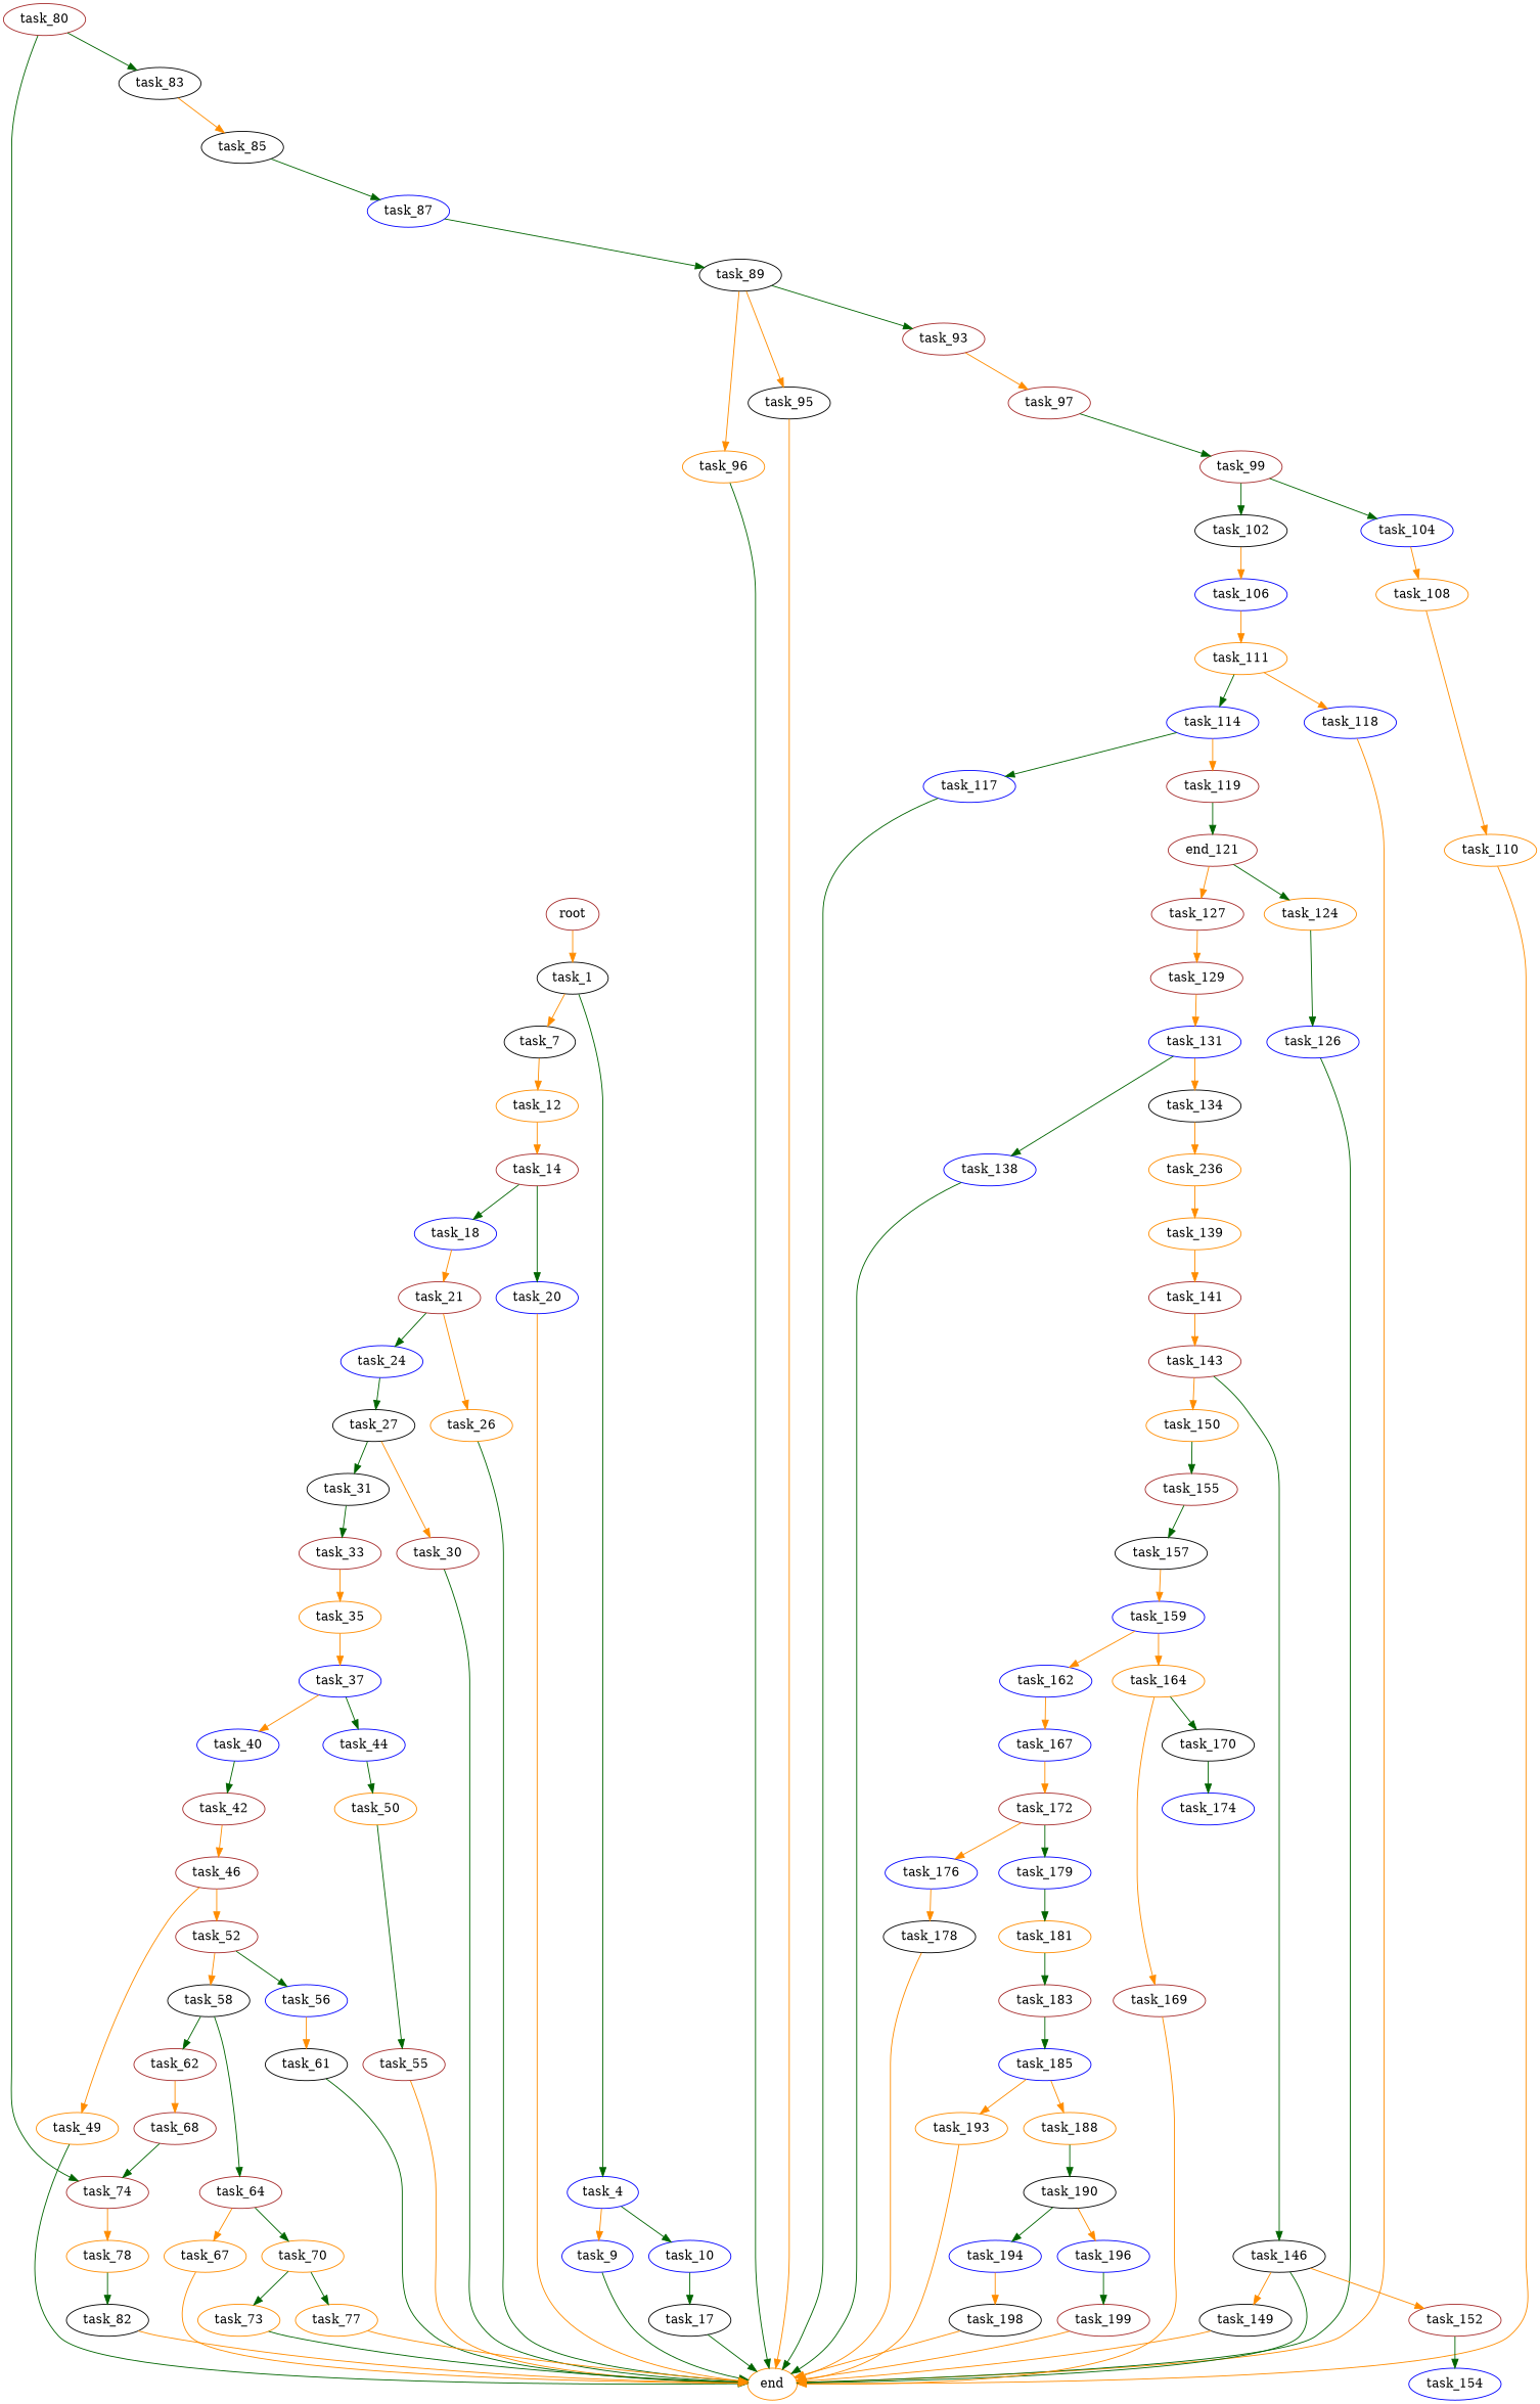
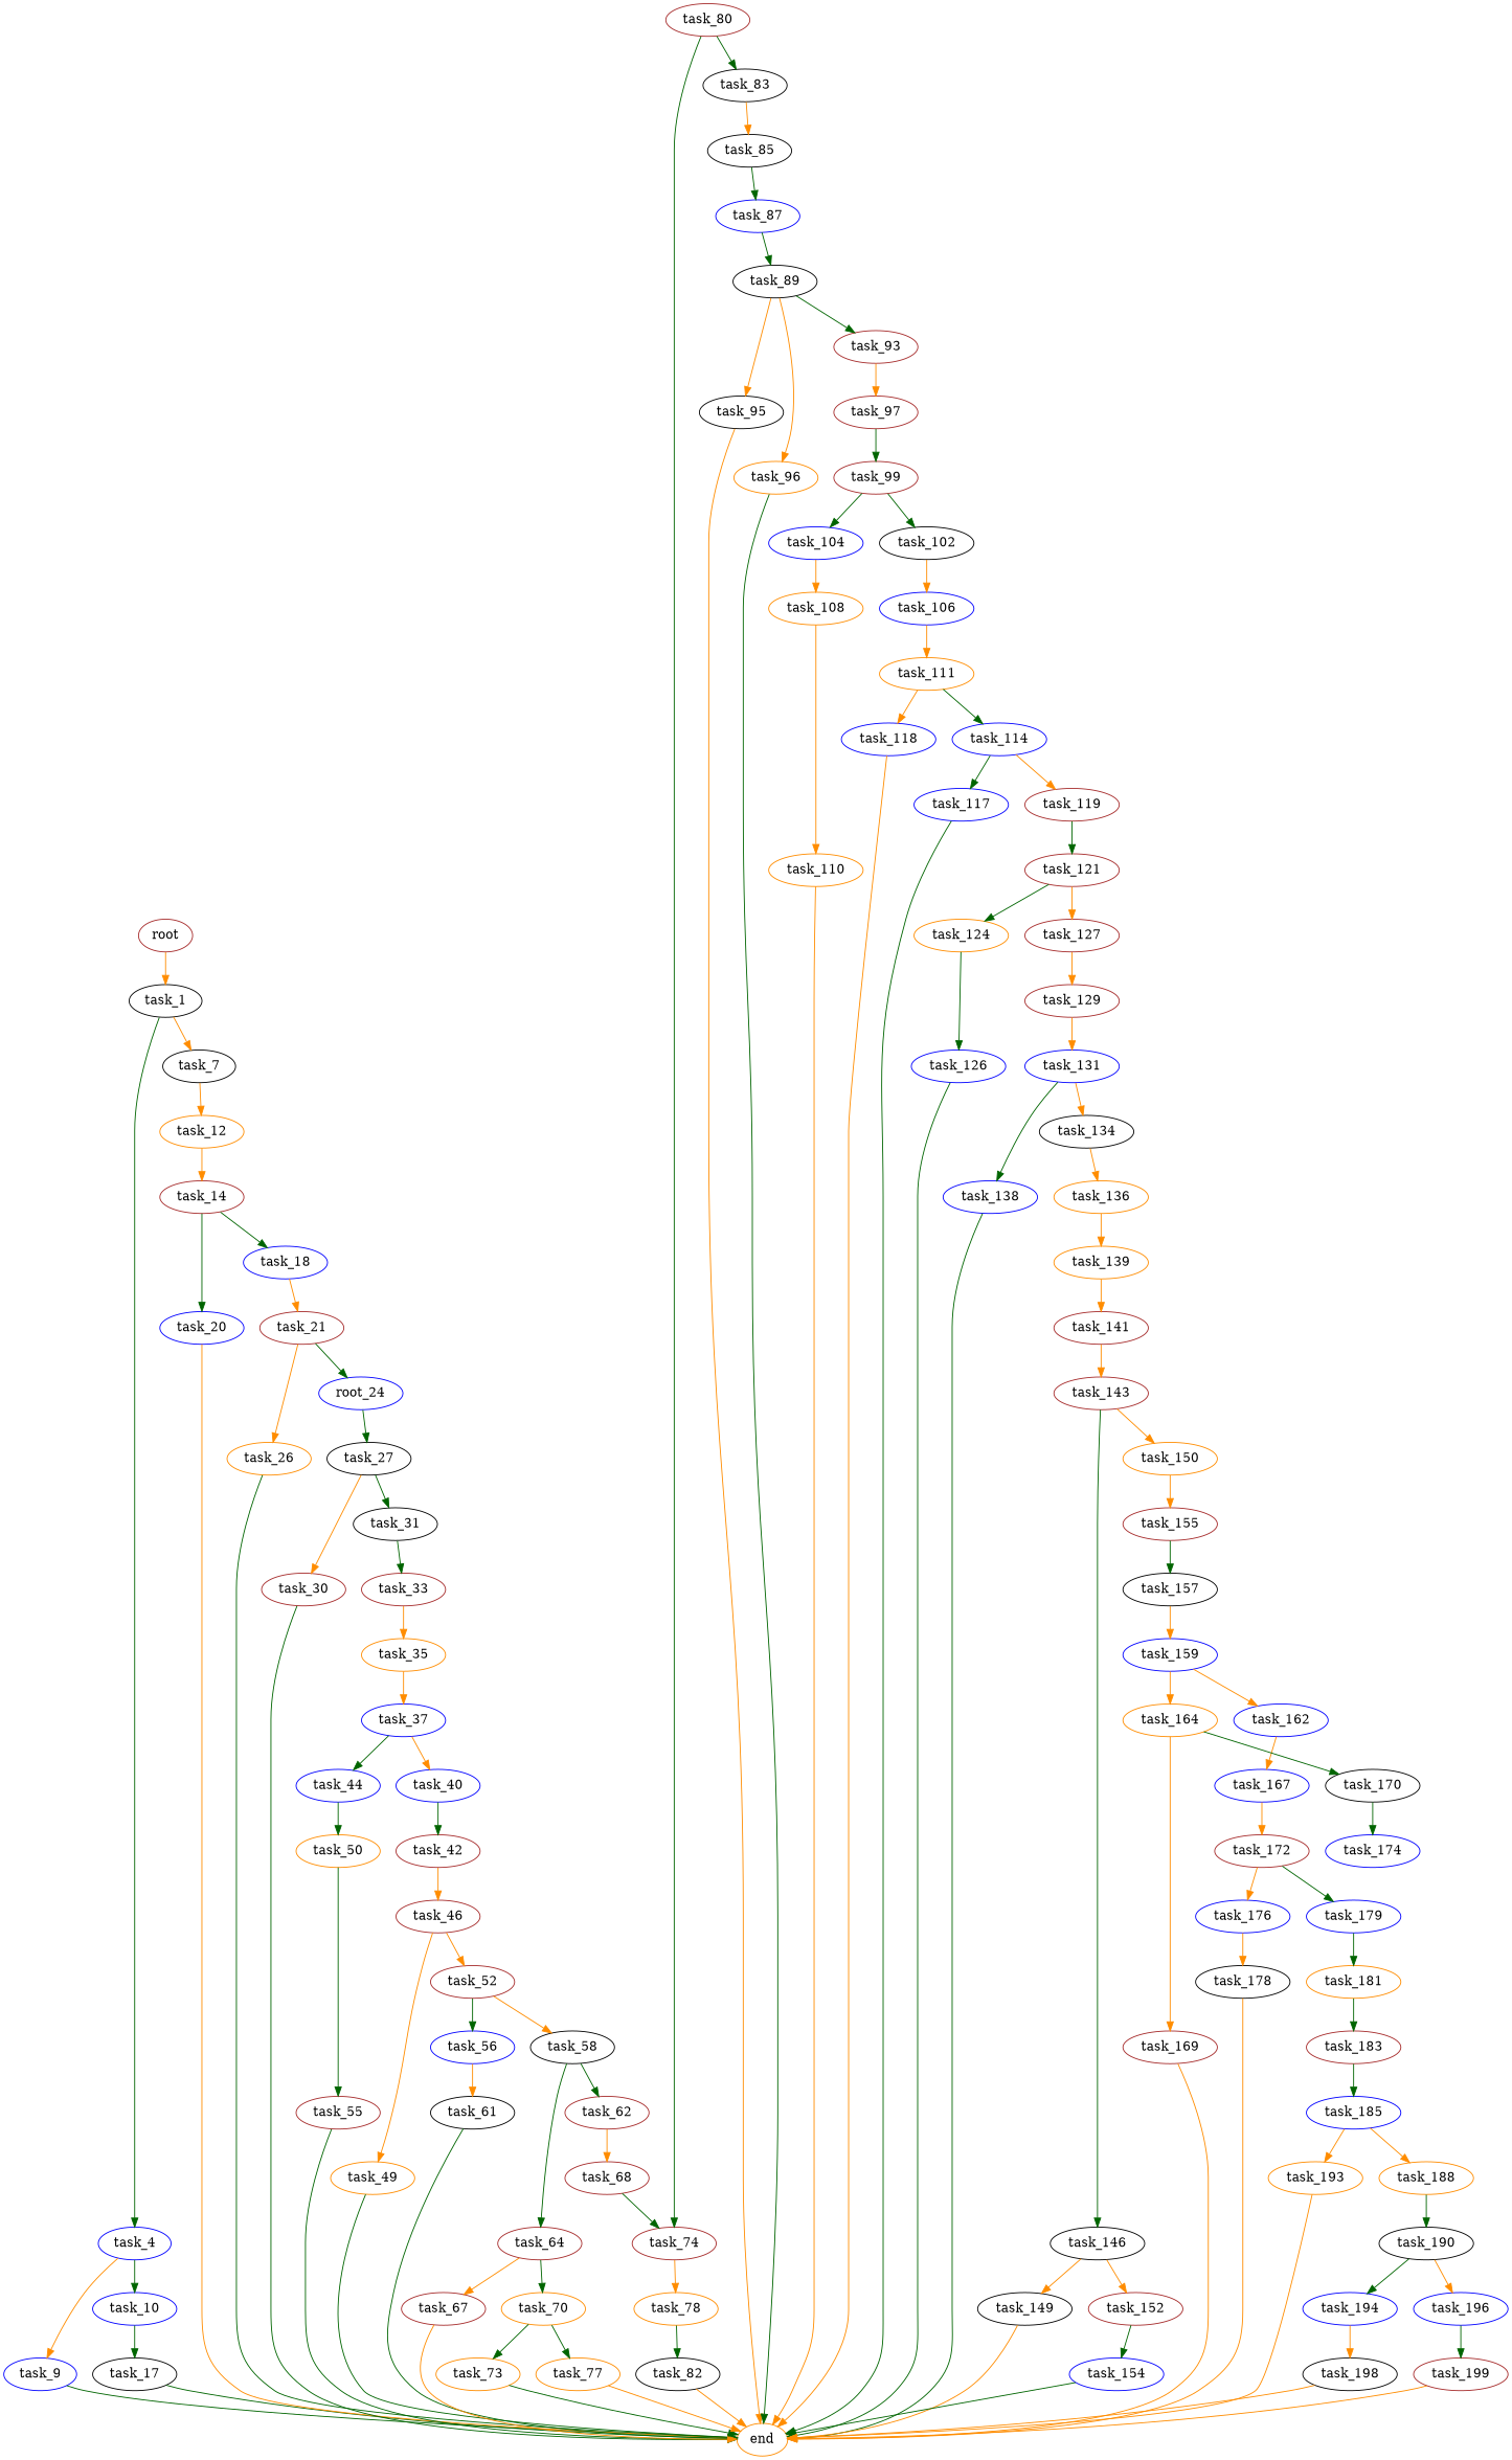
  digraph {
    node [color=brown]
    edge [color=darkorange]
    task_1 [color=black]
    root
    task_4 [color=blue]
    task_7 [color=black]
    task_9 [color=blue]
    task_10 [color=blue]
    task_12 [color=darkorange]
    end [color=darkorange]
    task_17 [color=black]
    task_14
    task_18 [color=blue]
    task_20 [color=blue]
    task_21
-   task_24 [color=blue]
+   task_24 [color=blue label=root_24]
    task_26 [color=darkorange]
    task_27 [color=black]
    task_30
    task_31 [color=black]
    task_33
    task_35 [color=darkorange]
    task_37 [color=blue]
    task_40 [color=blue]
    task_44 [color=blue]
    task_42
    task_50 [color=darkorange]
    task_46
    task_55
    task_49 [color=darkorange]
    task_52
    task_56 [color=blue]
    task_58 [color=black]
    task_61 [color=black]
    task_62
    task_64
    task_68
-   task_67 [color=darkorange]
+   task_67
    task_70 [color=darkorange]
    task_74
    task_73 [color=darkorange]
    task_77 [color=darkorange]
    task_78 [color=darkorange]
    task_82 [color=black]
    task_80
    task_83 [color=black]
    task_85 [color=black]
    task_87 [color=blue]
    task_89 [color=black]
    task_93
    task_95 [color=black]
    task_96 [color=darkorange]
    task_97
    task_99
    task_102 [color=black]
    task_104 [color=blue]
    task_106 [color=blue]
    task_108 [color=darkorange]
    task_111 [color=darkorange]
    task_110 [color=darkorange]
    task_114 [color=blue]
    task_118 [color=blue]
    task_117 [color=blue]
    task_119
-   task_121 [label=end_121]
+   task_121
    task_124 [color=darkorange]
    task_127
    task_126 [color=blue]
    task_129
    task_131 [color=blue]
    task_134 [color=black]
    task_138 [color=blue]
-   task_136 [color=darkorange label=task_236]
+   task_136 [color=darkorange]
    task_139 [color=darkorange]
    task_141
    task_143
    task_146 [color=black]
    task_150 [color=darkorange]
    task_149 [color=black]
    task_152
    task_155
    task_154 [color=blue]
    task_157 [color=black]
    task_159 [color=blue]
    task_162 [color=blue]
    task_164 [color=darkorange]
    task_167 [color=blue]
    task_169
    task_170 [color=black]
    task_172
    task_174 [color=blue]
    task_176 [color=blue]
    task_179 [color=blue]
    task_178 [color=black]
    task_181 [color=darkorange]
    task_183
    task_185 [color=blue]
    task_188 [color=darkorange]
    task_193 [color=darkorange]
    task_190 [color=black]
    task_194 [color=blue]
    task_196 [color=blue]
    task_198 [color=black]
    task_199
    task_1 -> task_4 [color=darkgreen]
    task_1 -> task_7
    root -> task_1
    task_4 -> task_9
    task_4 -> task_10 [color=darkgreen]
    task_7 -> task_12
    task_9 -> end [color=darkgreen]
    task_10 -> task_17 [color=darkgreen]
    task_12 -> task_14
    task_17 -> end [color=darkgreen]
    task_14 -> task_18 [color=darkgreen]
    task_14 -> task_20 [color=darkgreen]
    task_18 -> task_21
    task_20 -> end
    task_21 -> task_24 [color=darkgreen]
    task_21 -> task_26
    task_24 -> task_27 [color=darkgreen]
    task_26 -> end [color=darkgreen]
    task_27 -> task_30
    task_27 -> task_31 [color=darkgreen]
    task_30 -> end [color=darkgreen]
    task_31 -> task_33 [color=darkgreen]
    task_33 -> task_35
    task_35 -> task_37
    task_37 -> task_40
    task_37 -> task_44 [color=darkgreen]
    task_40 -> task_42 [color=darkgreen]
    task_44 -> task_50 [color=darkgreen]
    task_42 -> task_46
    task_50 -> task_55 [color=darkgreen]
    task_46 -> task_49
    task_46 -> task_52
-   task_55 -> end
+   task_55 -> end [color=darkgreen]
    task_49 -> end [color=darkgreen]
    task_52 -> task_56 [color=darkgreen]
    task_52 -> task_58
    task_56 -> task_61
    task_58 -> task_62 [color=darkgreen]
    task_58 -> task_64 [color=darkgreen]
    task_61 -> end [color=darkgreen]
    task_62 -> task_68
    task_64 -> task_67
    task_64 -> task_70 [color=darkgreen]
    task_68 -> task_74 [color=darkgreen]
    task_67 -> end
    task_70 -> task_73 [color=darkgreen]
    task_70 -> task_77 [color=darkgreen]
    task_74 -> task_78
    task_73 -> end [color=darkgreen]
    task_77 -> end
    task_78 -> task_82 [color=darkgreen]
    task_82 -> end
    task_80 -> task_74 [color=darkgreen]
    task_80 -> task_83 [color=darkgreen]
    task_83 -> task_85
    task_85 -> task_87 [color=darkgreen]
    task_87 -> task_89 [color=darkgreen]
    task_89 -> task_93 [color=darkgreen]
    task_89 -> task_95
    task_89 -> task_96
    task_93 -> task_97
    task_95 -> end
    task_96 -> end [color=darkgreen]
    task_97 -> task_99 [color=darkgreen]
    task_99 -> task_102 [color=darkgreen]
    task_99 -> task_104 [color=darkgreen]
    task_102 -> task_106
    task_104 -> task_108
    task_106 -> task_111
    task_108 -> task_110
    task_111 -> task_114 [color=darkgreen]
    task_111 -> task_118
    task_110 -> end
    task_114 -> task_117 [color=darkgreen]
    task_114 -> task_119
    task_118 -> end
    task_117 -> end [color=darkgreen]
    task_119 -> task_121 [color=darkgreen]
    task_121 -> task_124 [color=darkgreen]
    task_121 -> task_127
    task_124 -> task_126 [color=darkgreen]
    task_127 -> task_129
    task_126 -> end [color=darkgreen]
    task_129 -> task_131
    task_131 -> task_134
    task_131 -> task_138 [color=darkgreen]
    task_134 -> task_136
    task_138 -> end [color=darkgreen]
    task_136 -> task_139
    task_139 -> task_141
    task_141 -> task_143
    task_143 -> task_146 [color=darkgreen]
    task_143 -> task_150
    task_146 -> task_149
    task_146 -> task_152
-   task_150 -> task_155 [color=darkgreen]
+   task_150 -> task_155
    task_149 -> end
    task_152 -> task_154 [color=darkgreen]
    task_155 -> task_157 [color=darkgreen]
-   task_146 -> end [color=darkgreen]
+   task_154 -> end [color=darkgreen]
    task_157 -> task_159
    task_159 -> task_162
    task_159 -> task_164
    task_162 -> task_167
    task_164 -> task_169
    task_164 -> task_170 [color=darkgreen]
    task_167 -> task_172
    task_169 -> end
    task_170 -> task_174 [color=darkgreen]
    task_172 -> task_176
    task_172 -> task_179 [color=darkgreen]
    task_176 -> task_178
    task_179 -> task_181 [color=darkgreen]
    task_178 -> end
    task_181 -> task_183 [color=darkgreen]
    task_183 -> task_185 [color=darkgreen]
    task_185 -> task_188
    task_185 -> task_193
    task_188 -> task_190 [color=darkgreen]
    task_193 -> end
    task_190 -> task_194 [color=darkgreen]
    task_190 -> task_196
    task_194 -> task_198
    task_196 -> task_199 [color=darkgreen]
    task_198 -> end
    task_199 -> end
  }
